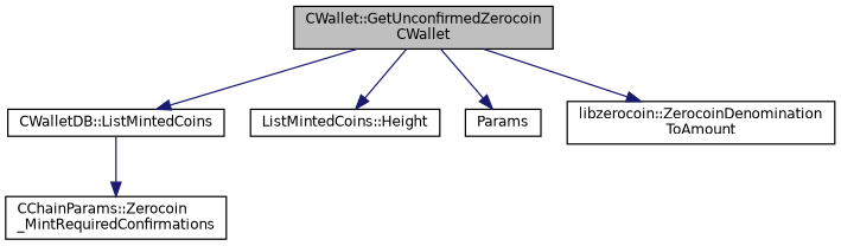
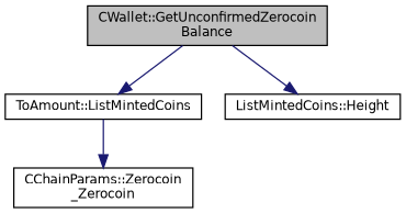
  digraph {
    rankdir=TB
    node [color=black fillcolor=white fontname=Helvetica fontsize=10 shape=record style=filled]
    edge [color=midnightblue fontname=Helvetica fontsize=10 labelfontname=Helvetica labelfontsize=10 style=solid]
-   n1 [fillcolor=grey75 fontcolor=black height=0.2 label="CWallet::GetUnconfirmedZerocoin\lCWallet" width=0.4]
-   n2 [height=0.2 label="CWalletDB::ListMintedCoins" width=0.4]
+   n1 [fillcolor=grey75 fontcolor=black height=0.2 label="CWallet::GetUnconfirmedZerocoin\lBalance" width=0.4]
+   n2 [height=0.2 label="ToAmount::ListMintedCoins" width=0.4]
    n3 [height=0.2 label="ListMintedCoins::Height" width=0.4]
-   n4 [height=0.2 label=Params width=0.4]
-   n5 [height=0.2 label="libzerocoin::ZerocoinDenomination\lToAmount" width=0.4]
-   n6 [height=0.2 label="CChainParams::Zerocoin\l_MintRequiredConfirmations" width=0.4]
+   n6 [height=0.2 label="CChainParams::Zerocoin\l_Zerocoin" width=0.4]
    n1 -> n2
    n1 -> n3
-   n1 -> n4
-   n1 -> n5
    n2 -> n6
  }
